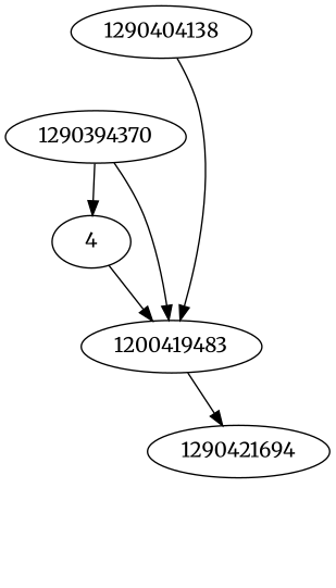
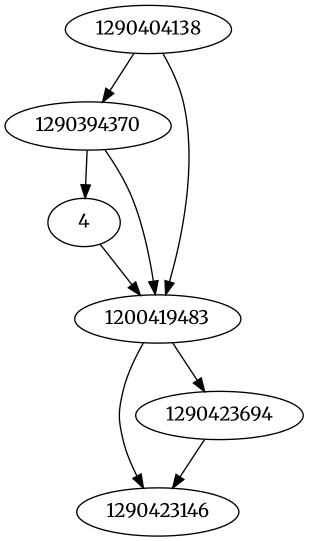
  strict digraph {
    fontname=Merriweather
    node [fontname=Merriweather]
    edge [fontname=Merriweather]
    n1 [label=4]
    1290394370
    n3 [label=1200419483]
-   1290421694
+   1290423146
+   1290421694 [label=1290423694]
    1290404138
    n1 -> n3
    1290394370 -> n1
    1290394370 -> n3
+   n3 -> 1290423146
    n3 -> 1290421694
+   1290421694 -> 1290423146
+   1290404138 -> 1290394370
    1290404138 -> n3
  }
